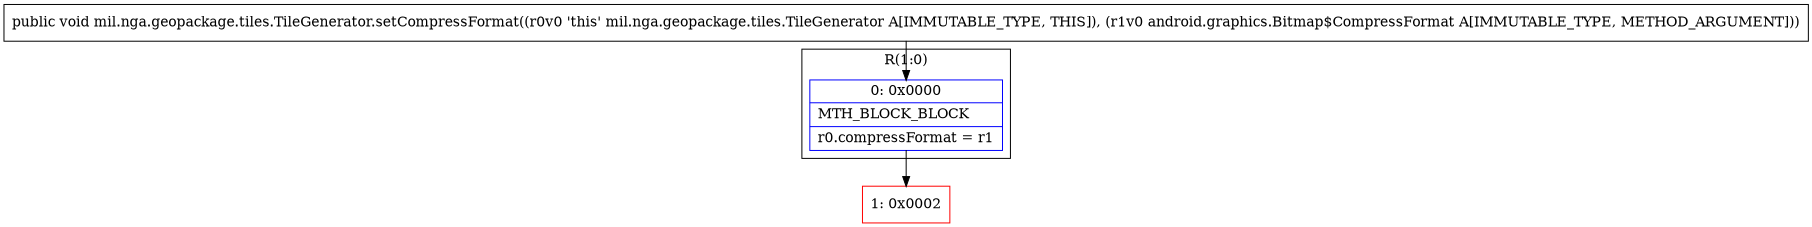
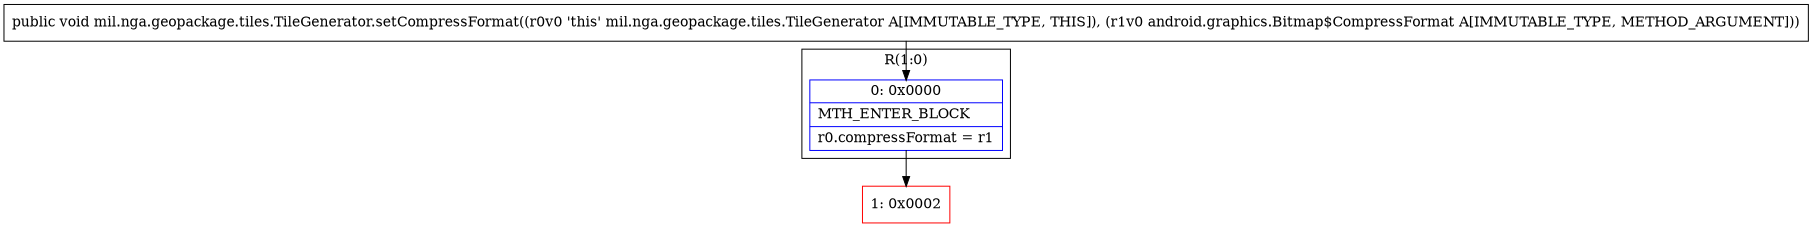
  digraph {
    node [shape=record]
-   n1 [color=blue label="{0\:\ 0x0000|MTH_BLOCK_BLOCK\l|r0.compressFormat = r1\l}"]
+   n1 [color=blue label="{0\:\ 0x0000|MTH_ENTER_BLOCK\l|r0.compressFormat = r1\l}"]
    n2 [color=red label="{1\:\ 0x0002}"]
    n3 [label="{public void mil.nga.geopackage.tiles.TileGenerator.setCompressFormat((r0v0 'this' mil.nga.geopackage.tiles.TileGenerator A[IMMUTABLE_TYPE, THIS]), (r1v0 android.graphics.Bitmap$CompressFormat A[IMMUTABLE_TYPE, METHOD_ARGUMENT])) }"]
    subgraph cluster_1 {
      label="R(1:0)"
      n1
    }
    n1 -> n2
    n3 -> n1
  }
